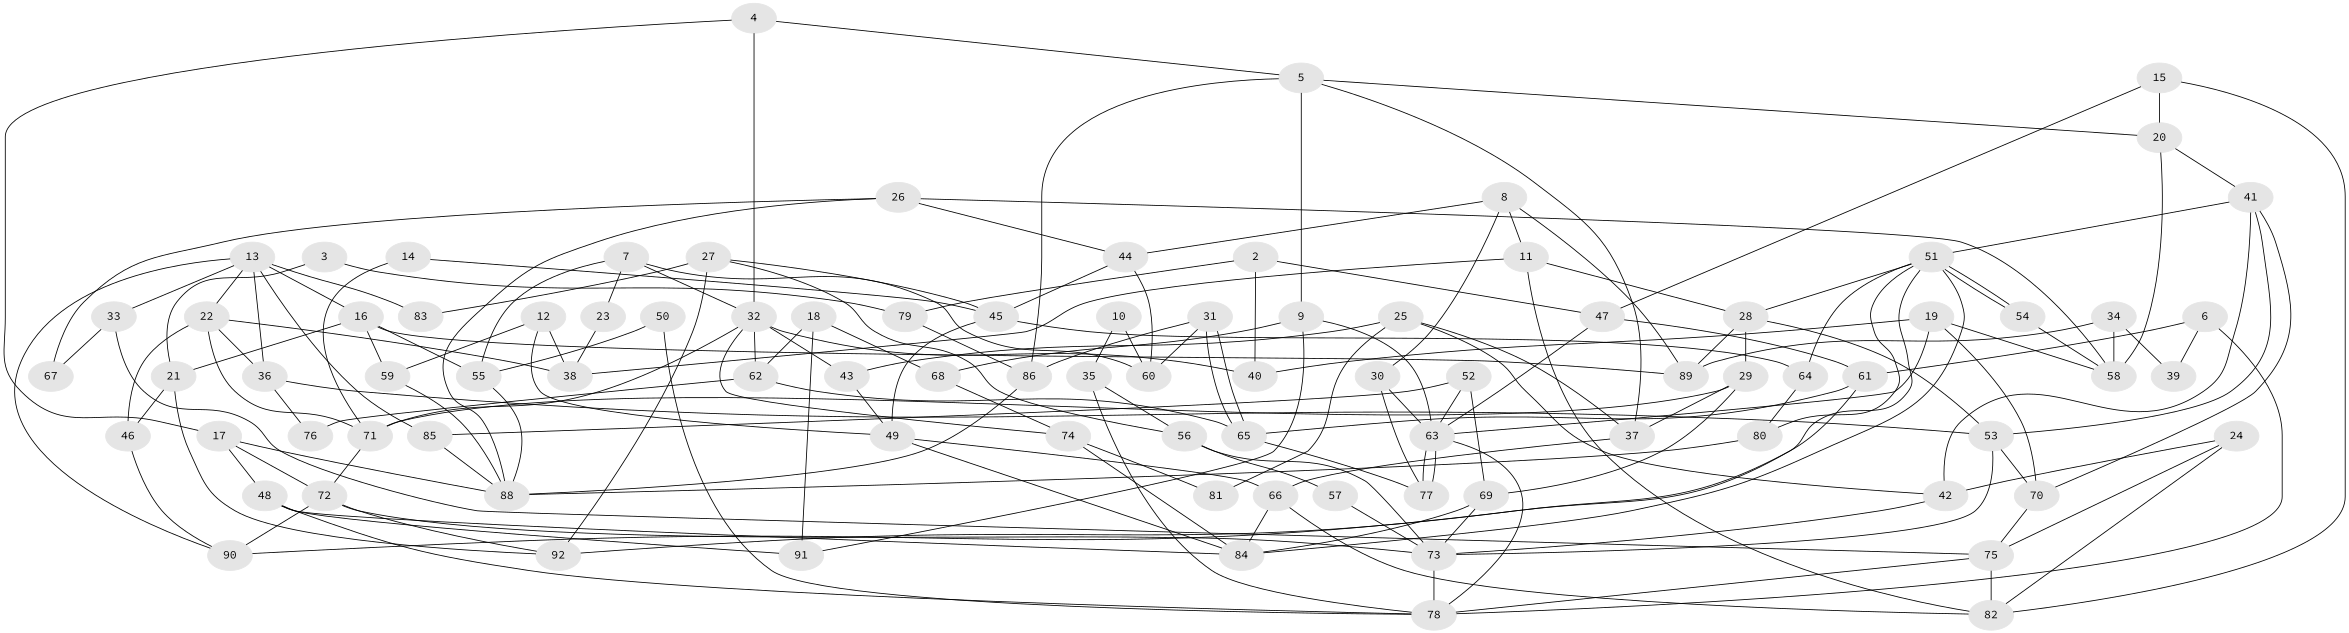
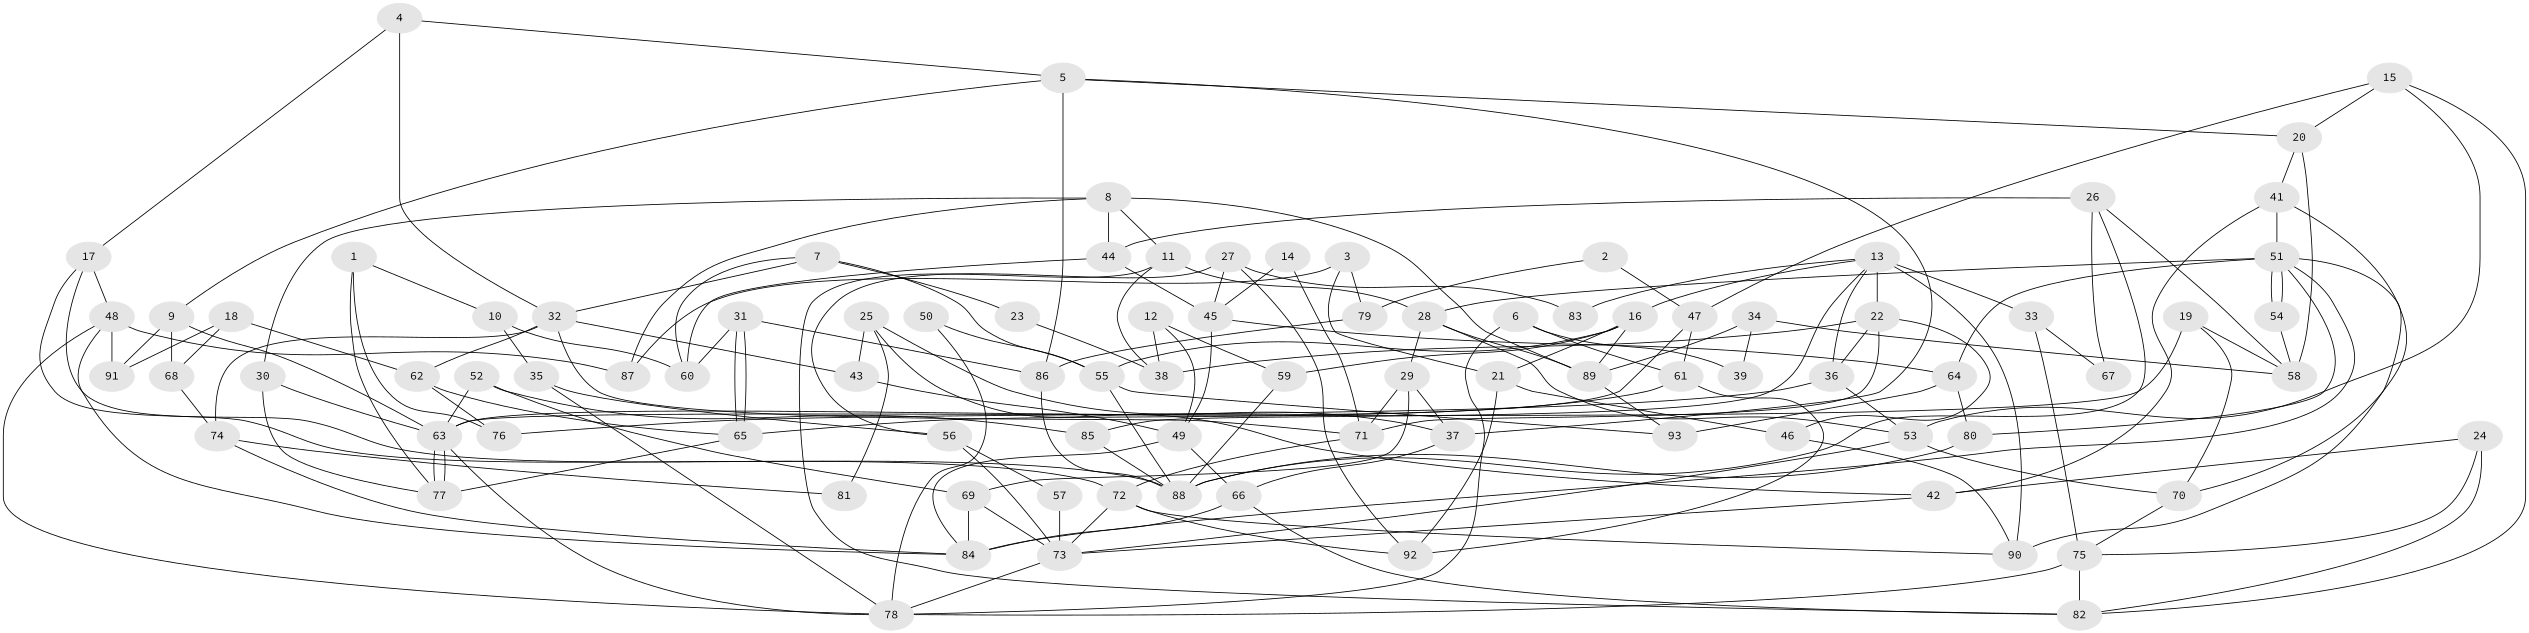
  graph {
    fontname="Source Code Pro"
    node [color=gray90 fontname="Source Code Pro" style=filled]
    edge [fontname="Source Code Pro"]
+   1
    10
    76
    77
    60
    35
    2
-   40
    47
    79
    61
    63
    86
    3
    21
+   87
    46
    92
    4
    5
    17
    32
    9
    20
    37
    48
    72
    88
    71
    62
    43
    74
    68
    91
    58
    41
    66
    6
    39
    78
    65
    7
    23
    55
    38
+   93
    8
    11
    30
    44
    89
    28
    82
    45
    56
    29
    53
    12
    49
    59
    84
    13
    16
    22
    33
    36
    83
    85
    90
    75
    67
    14
    64
    15
    73
    18
    19
    70
    42
    51
    24
    25
    81
    26
    27
    57
    69
    31
    34
    54
    80
    50
    52
+   1 -- 10
+   1 -- 76
+   1 -- 77
    10 -- 60
    10 -- 35
    35 -- 78
    35 -- 56
-   2 -- 40
    2 -- 47
    2 -- 79
    47 -- 61
    47 -- 63
    79 -- 86
    61 -- 92
    61 -- 65
    63 -- 77
    63 -- 77
    63 -- 78
    86 -- 88
    3 -- 79
    3 -- 21
+   3 -- 87
    21 -- 46
    21 -- 92
    46 -- 90
    4 -- 5
    4 -- 17
    4 -- 32
    5 -- 86
    5 -- 9
    5 -- 20
    5 -- 37
    17 -- 48
    17 -- 72
    17 -- 88
-   32 -- 40
    32 -- 71
    32 -- 62
    32 -- 43
    32 -- 74
    9 -- 63
    9 -- 68
    9 -- 91
    20 -- 58
    20 -- 41
    37 -- 66
+   48 -- 87
    48 -- 91
    48 -- 78
    48 -- 84
    72 -- 92
    72 -- 90
    72 -- 73
    71 -- 72
    62 -- 76
    62 -- 65
    43 -- 49
    74 -- 84
    74 -- 81
    68 -- 74
-   41 -- 53
+   15 -- 53
    41 -- 70
    41 -- 42
    41 -- 51
    66 -- 82
    66 -- 84
    6 -- 61
    6 -- 39
    6 -- 78
    65 -- 77
    7 -- 60
    7 -- 32
    7 -- 23
    7 -- 55
    23 -- 38
    55 -- 88
+   55 -- 93
+   8 -- 87
    8 -- 11
    8 -- 30
    8 -- 44
    8 -- 89
    11 -- 38
    11 -- 28
    11 -- 82
    30 -- 77
    30 -- 63
    44 -- 60
    44 -- 45
+   89 -- 93
    28 -- 89
    28 -- 29
    28 -- 53
    45 -- 49
    45 -- 64
    56 -- 73
    56 -- 57
    29 -- 37
    29 -- 71
    29 -- 69
    53 -- 73
    53 -- 70
    12 -- 38
    12 -- 49
    12 -- 59
    49 -- 66
    49 -- 84
    59 -- 88
    13 -- 16
    13 -- 22
    13 -- 33
    13 -- 36
    13 -- 83
    13 -- 85
    13 -- 90
    16 -- 21
    16 -- 55
    16 -- 89
    16 -- 59
    22 -- 46
    22 -- 71
    22 -- 38
    22 -- 36
    33 -- 75
    33 -- 67
    36 -- 76
    36 -- 53
    85 -- 88
    75 -- 78
    75 -- 82
    14 -- 71
    14 -- 45
+   64 -- 93
    64 -- 80
    15 -- 47
    15 -- 20
    15 -- 82
    73 -- 78
    18 -- 62
    18 -- 68
    18 -- 91
-   19 -- 40
    19 -- 63
    19 -- 58
    19 -- 70
    70 -- 75
    42 -- 73
    51 -- 28
    51 -- 84
    51 -- 90
    51 -- 64
    51 -- 54
    51 -- 54
    51 -- 80
    24 -- 82
    24 -- 75
    24 -- 42
    25 -- 37
    25 -- 43
    25 -- 42
    25 -- 81
    26 -- 88
    26 -- 58
    26 -- 44
    26 -- 67
    27 -- 92
    27 -- 45
    27 -- 56
    27 -- 83
    57 -- 73
    69 -- 84
    69 -- 73
    31 -- 60
    31 -- 86
    31 -- 65
    31 -- 65
    34 -- 58
    34 -- 39
    34 -- 89
    54 -- 58
    80 -- 88
    50 -- 78
    50 -- 55
    52 -- 63
    52 -- 85
    52 -- 69
  }
